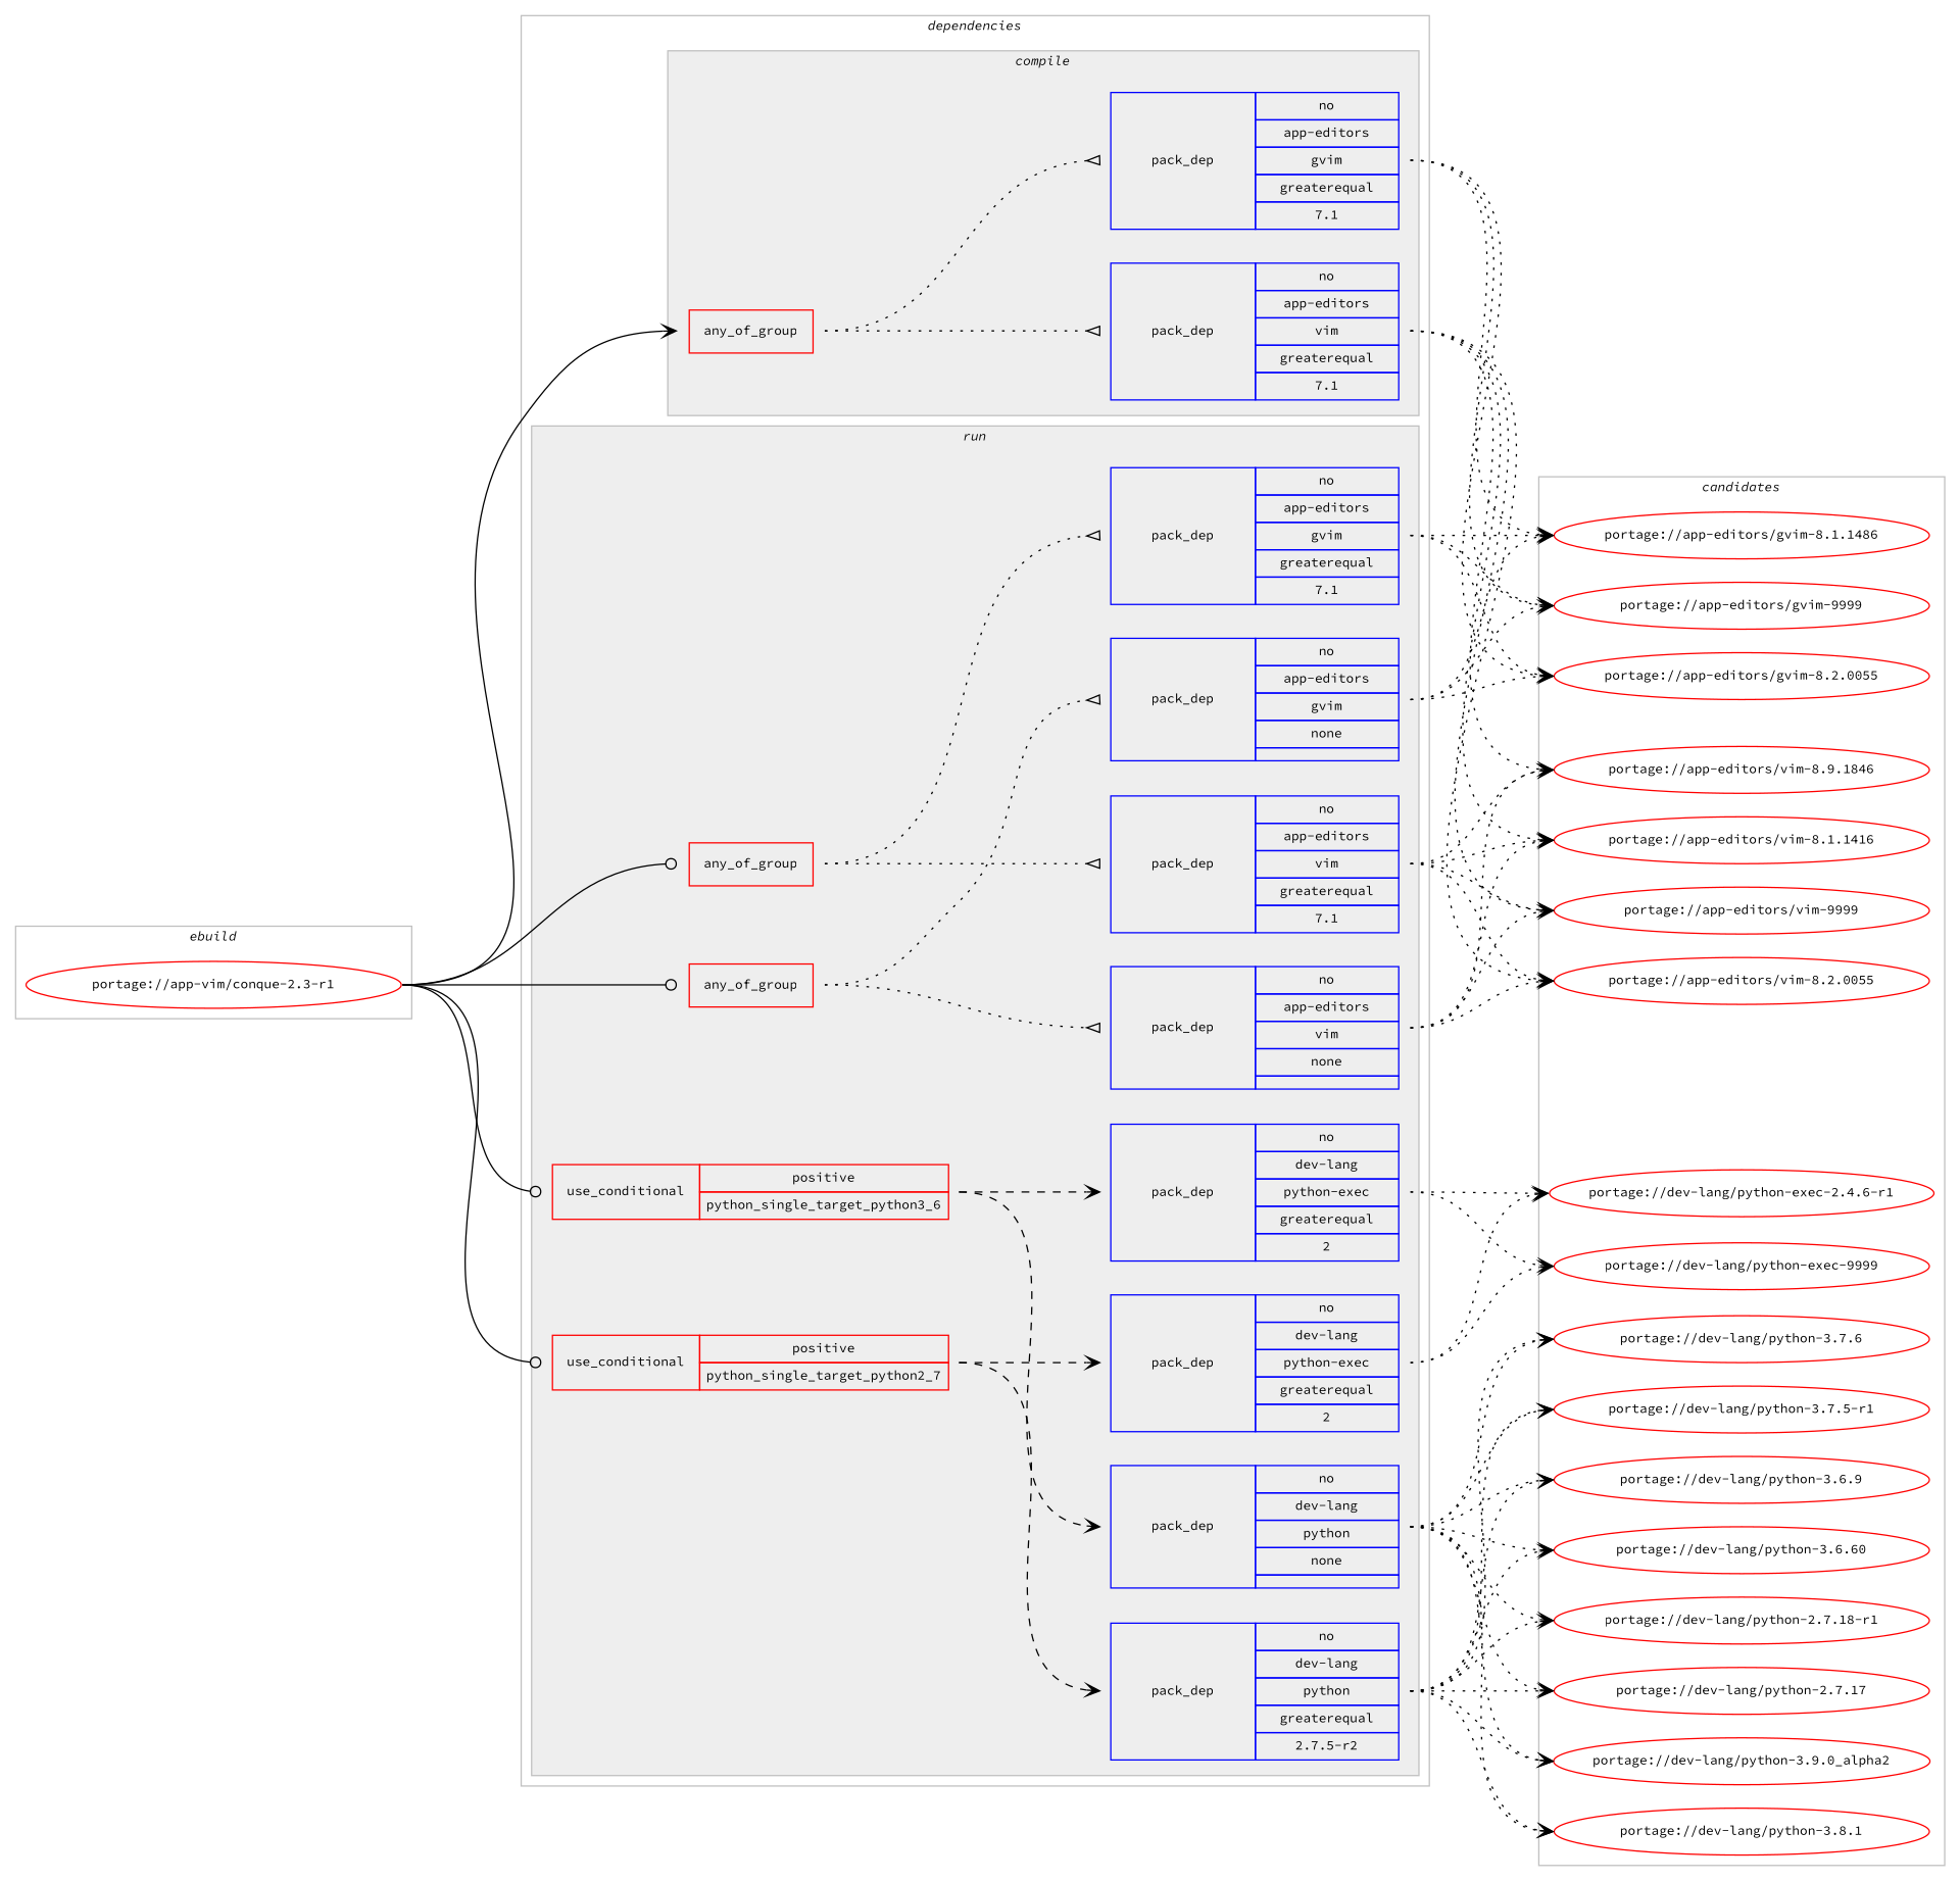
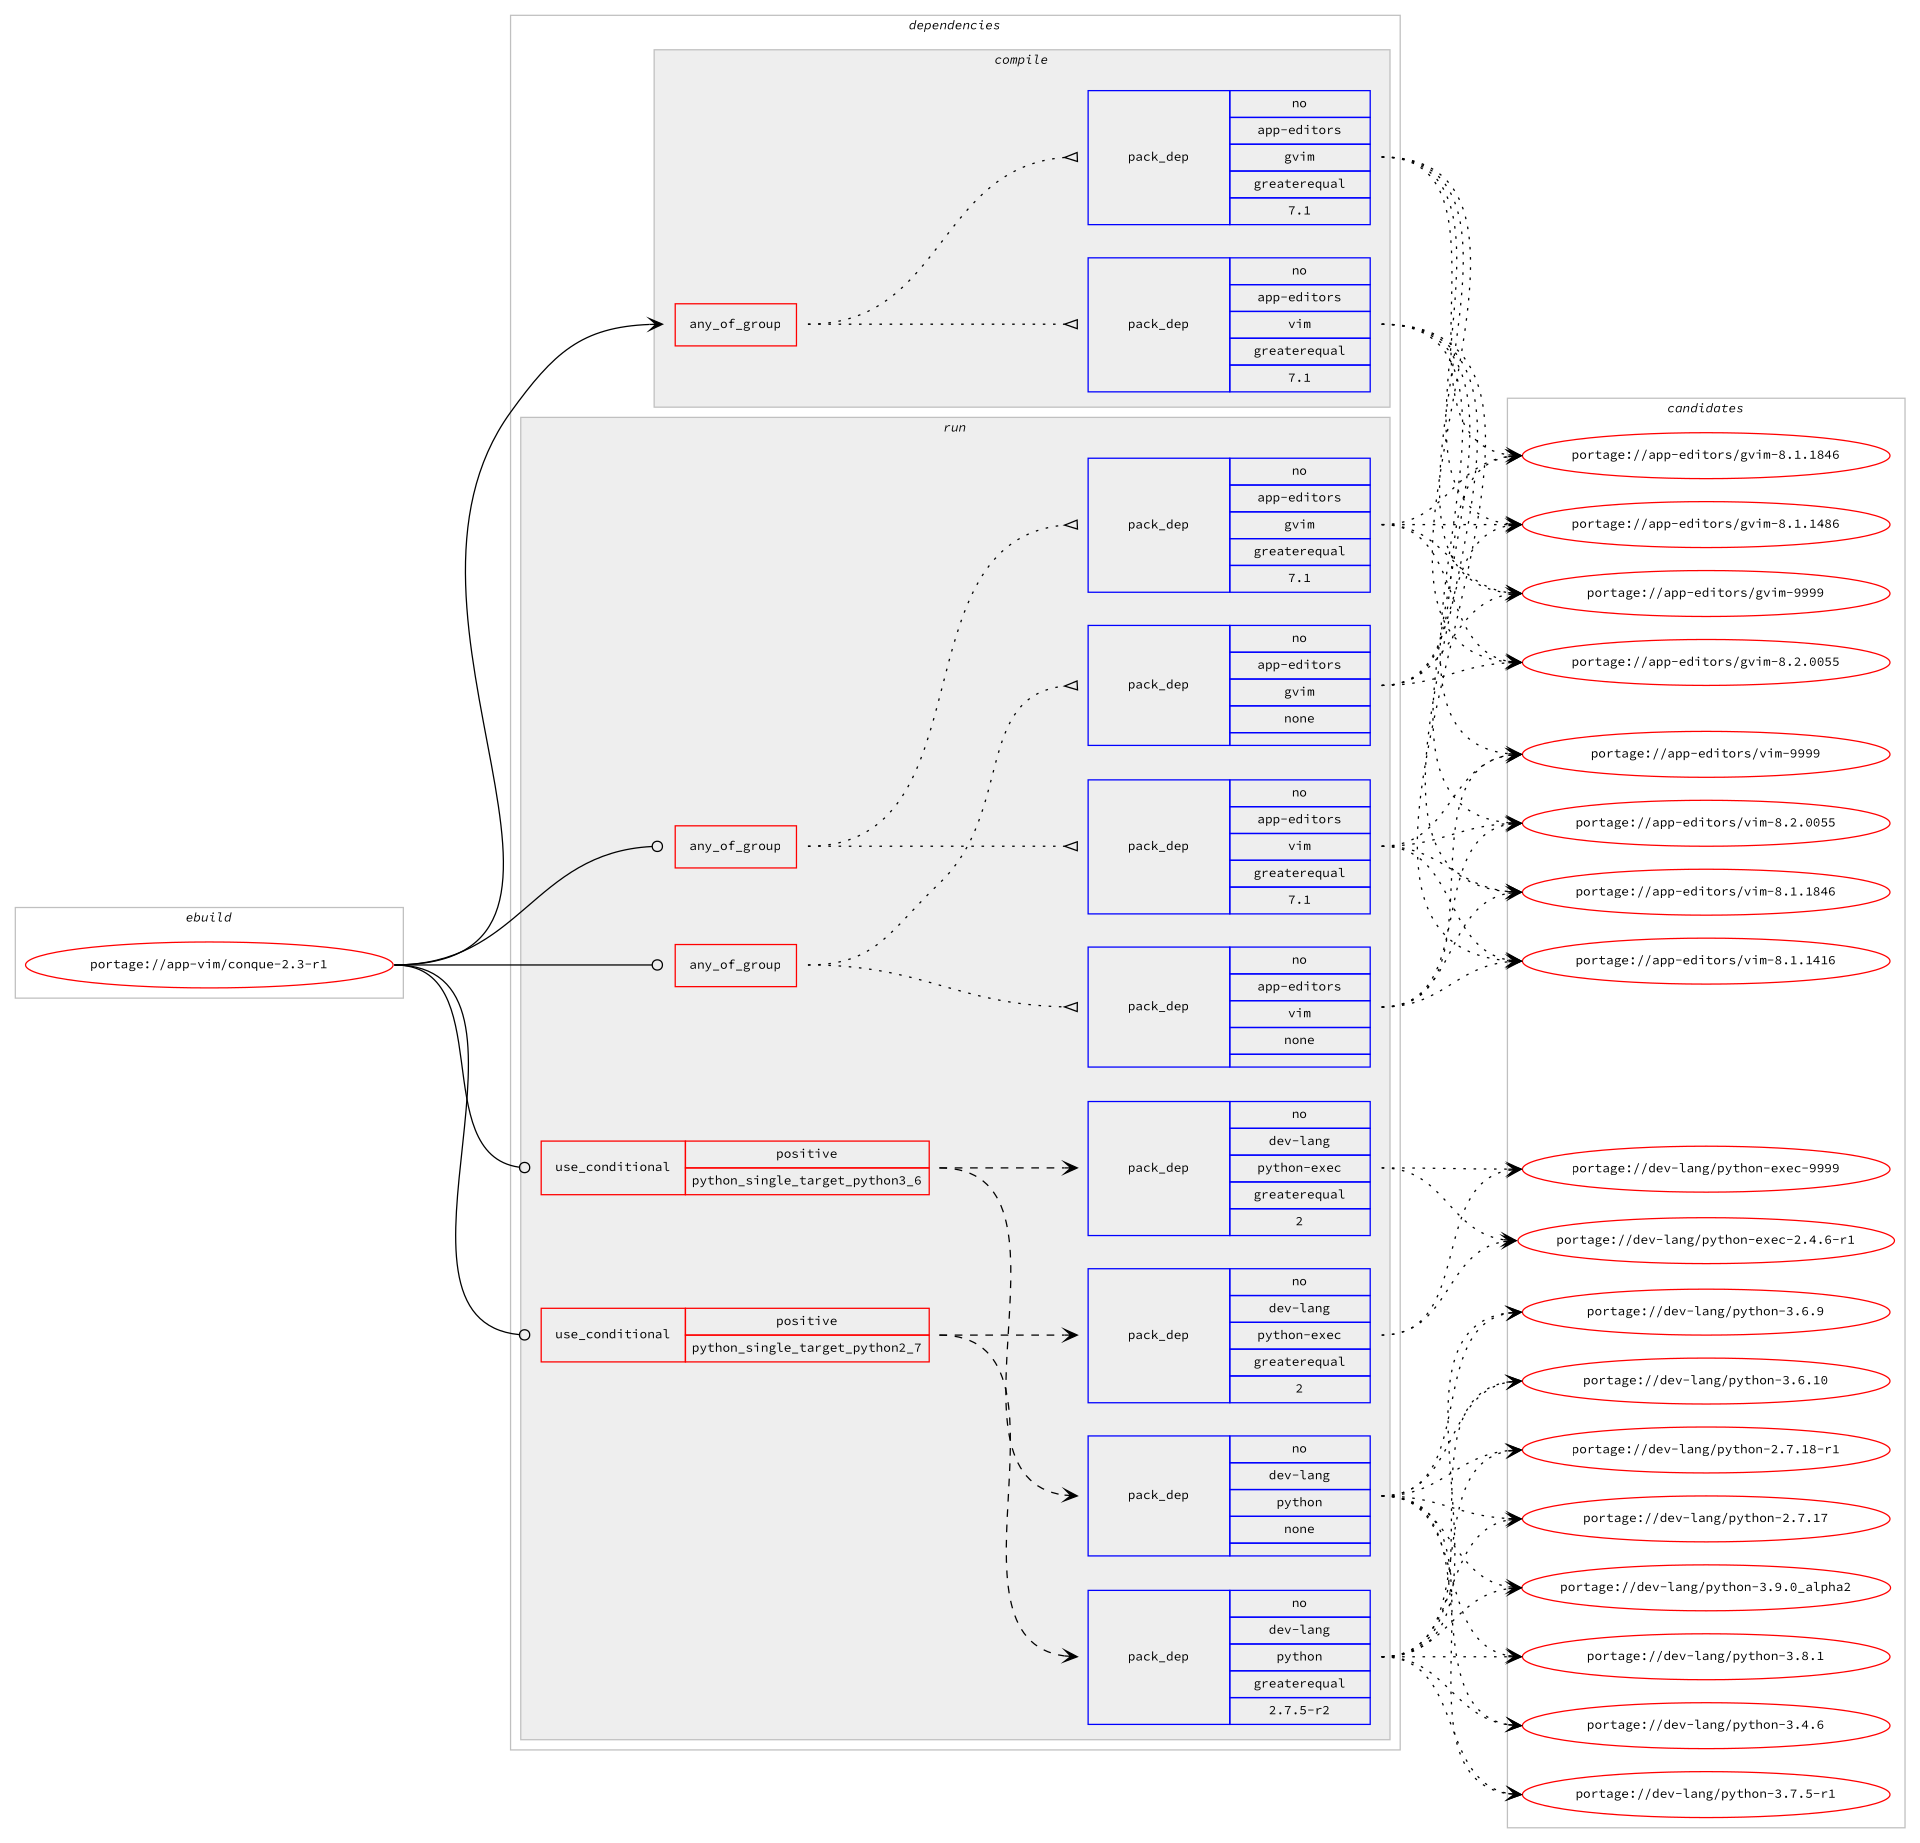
  digraph {
    compound=true
    concentrate=true
    fontname="Source Code Pro"
    fontsize=10
    newrank=true
    rankdir=LR
    ranksep=1.5
    node [color=red fontname="Source Code Pro" fontsize=10]
    edge [arrowhead=vee fontname="Source Code Pro" headport=w style=dotted tailport=e weight=100]
    n1 [label="portage://app-vim/conque-2.3-r1" width=4]
    n2 [color=blue label=<<TABLE BORDER="0" CELLBORDER="1" CELLSPACING="0" CELLPADDING="4" WIDTH="220"><TR><TD ROWSPAN="6" CELLPADDING="30">pack_dep</TD></TR><TR><TD WIDTH="110">no</TD></TR><TR><TD>app-editors</TD></TR><TR><TD>vim</TD></TR><TR><TD>greaterequal</TD></TR><TR><TD>7.1</TD></TR></TABLE>> shape=none]
    n3 [color=blue label=<<TABLE BORDER="0" CELLBORDER="1" CELLSPACING="0" CELLPADDING="4" WIDTH="220"><TR><TD ROWSPAN="6" CELLPADDING="30">pack_dep</TD></TR><TR><TD WIDTH="110">no</TD></TR><TR><TD>app-editors</TD></TR><TR><TD>gvim</TD></TR><TR><TD>greaterequal</TD></TR><TR><TD>7.1</TD></TR></TABLE>> shape=none]
    n4 [label=<<TABLE BORDER="0" CELLBORDER="1" CELLSPACING="0" CELLPADDING="4"><TR><TD CELLPADDING="10">any_of_group</TD></TR></TABLE>> shape=none]
    n5 [color=blue label=<<TABLE BORDER="0" CELLBORDER="1" CELLSPACING="0" CELLPADDING="4" WIDTH="220"><TR><TD ROWSPAN="6" CELLPADDING="30">pack_dep</TD></TR><TR><TD WIDTH="110">no</TD></TR><TR><TD>app-editors</TD></TR><TR><TD>vim</TD></TR><TR><TD>greaterequal</TD></TR><TR><TD>7.1</TD></TR></TABLE>> shape=none]
    n6 [color=blue label=<<TABLE BORDER="0" CELLBORDER="1" CELLSPACING="0" CELLPADDING="4" WIDTH="220"><TR><TD ROWSPAN="6" CELLPADDING="30">pack_dep</TD></TR><TR><TD WIDTH="110">no</TD></TR><TR><TD>app-editors</TD></TR><TR><TD>gvim</TD></TR><TR><TD>greaterequal</TD></TR><TR><TD>7.1</TD></TR></TABLE>> shape=none]
    n7 [label=<<TABLE BORDER="0" CELLBORDER="1" CELLSPACING="0" CELLPADDING="4"><TR><TD CELLPADDING="10">any_of_group</TD></TR></TABLE>> shape=none]
    n8 [color=blue label=<<TABLE BORDER="0" CELLBORDER="1" CELLSPACING="0" CELLPADDING="4" WIDTH="220"><TR><TD ROWSPAN="6" CELLPADDING="30">pack_dep</TD></TR><TR><TD WIDTH="110">no</TD></TR><TR><TD>app-editors</TD></TR><TR><TD>vim</TD></TR><TR><TD>none</TD></TR><TR><TD></TD></TR></TABLE>> shape=none]
    n9 [color=blue label=<<TABLE BORDER="0" CELLBORDER="1" CELLSPACING="0" CELLPADDING="4" WIDTH="220"><TR><TD ROWSPAN="6" CELLPADDING="30">pack_dep</TD></TR><TR><TD WIDTH="110">no</TD></TR><TR><TD>app-editors</TD></TR><TR><TD>gvim</TD></TR><TR><TD>none</TD></TR><TR><TD></TD></TR></TABLE>> shape=none]
    n10 [label=<<TABLE BORDER="0" CELLBORDER="1" CELLSPACING="0" CELLPADDING="4"><TR><TD CELLPADDING="10">any_of_group</TD></TR></TABLE>> shape=none]
    n11 [color=blue label=<<TABLE BORDER="0" CELLBORDER="1" CELLSPACING="0" CELLPADDING="4" WIDTH="220"><TR><TD ROWSPAN="6" CELLPADDING="30">pack_dep</TD></TR><TR><TD WIDTH="110">no</TD></TR><TR><TD>dev-lang</TD></TR><TR><TD>python</TD></TR><TR><TD>greaterequal</TD></TR><TR><TD>2.7.5-r2</TD></TR></TABLE>> shape=none]
    n12 [color=blue label=<<TABLE BORDER="0" CELLBORDER="1" CELLSPACING="0" CELLPADDING="4" WIDTH="220"><TR><TD ROWSPAN="6" CELLPADDING="30">pack_dep</TD></TR><TR><TD WIDTH="110">no</TD></TR><TR><TD>dev-lang</TD></TR><TR><TD>python-exec</TD></TR><TR><TD>greaterequal</TD></TR><TR><TD>2</TD></TR></TABLE>> shape=none]
    n13 [label=<<TABLE BORDER="0" CELLBORDER="1" CELLSPACING="0" CELLPADDING="4"><TR><TD ROWSPAN="3" CELLPADDING="10">use_conditional</TD></TR><TR><TD>positive</TD></TR><TR><TD>python_single_target_python2_7</TD></TR></TABLE>> shape=none]
    n14 [color=blue label=<<TABLE BORDER="0" CELLBORDER="1" CELLSPACING="0" CELLPADDING="4" WIDTH="220"><TR><TD ROWSPAN="6" CELLPADDING="30">pack_dep</TD></TR><TR><TD WIDTH="110">no</TD></TR><TR><TD>dev-lang</TD></TR><TR><TD>python</TD></TR><TR><TD>none</TD></TR><TR><TD></TD></TR></TABLE>> shape=none]
    n15 [color=blue label=<<TABLE BORDER="0" CELLBORDER="1" CELLSPACING="0" CELLPADDING="4" WIDTH="220"><TR><TD ROWSPAN="6" CELLPADDING="30">pack_dep</TD></TR><TR><TD WIDTH="110">no</TD></TR><TR><TD>dev-lang</TD></TR><TR><TD>python-exec</TD></TR><TR><TD>greaterequal</TD></TR><TR><TD>2</TD></TR></TABLE>> shape=none]
    n16 [label=<<TABLE BORDER="0" CELLBORDER="1" CELLSPACING="0" CELLPADDING="4"><TR><TD ROWSPAN="3" CELLPADDING="10">use_conditional</TD></TR><TR><TD>positive</TD></TR><TR><TD>python_single_target_python3_6</TD></TR></TABLE>> shape=none]
    n17 [label="portage://app-editors/gvim-9999" width=4]
    n18 [label="portage://app-editors/gvim-8.2.0055" width=4]
+   n19 [label="portage://app-editors/gvim-8.1.1846" width=4]
    n20 [label="portage://app-editors/gvim-8.1.1486" width=4]
    n21 [label="portage://app-editors/vim-9999" width=4]
    n22 [label="portage://app-editors/vim-8.2.0055" width=4]
-   n23 [label="portage://app-editors/vim-8.9.1846" width=4]
+   n23 [label="portage://app-editors/vim-8.1.1846" width=4]
    n24 [label="portage://app-editors/vim-8.1.1416" width=4]
    n25 [label="portage://dev-lang/python-3.9.0_alpha2" width=4]
    n26 [label="portage://dev-lang/python-3.8.1" width=4]
-   n27 [label="portage://dev-lang/python-3.7.6" width=4]
+   n27 [label="portage://dev-lang/python-3.4.6" width=4]
    n28 [label="portage://dev-lang/python-3.7.5-r1" width=4]
    n29 [label="portage://dev-lang/python-3.6.9" width=4]
-   n30 [label="portage://dev-lang/python-3.6.60" width=4]
+   n30 [label="portage://dev-lang/python-3.6.10" width=4]
    n31 [label="portage://dev-lang/python-2.7.18-r1" width=4]
    n32 [label="portage://dev-lang/python-2.7.17" width=4]
    n33 [label="portage://dev-lang/python-exec-9999" width=4]
    n34 [label="portage://dev-lang/python-exec-2.4.6-r1" width=4]
    subgraph cluster_1 {
      color=gray
      label=<<i>ebuild</i>>
      n1
    }
    subgraph cluster_2 {
      color=gray
      label=<<i>dependencies</i>>
      subgraph cluster_3 {
        color=gray
        fillcolor="#eeeeee"
        label=<<i>compile</i>>
        style=filled
        subgraph sub_4 {
          color=gray
          fillcolor="#eeeeee"
          label=<<i>compile</i>>
          style=filled
          n4
          subgraph sub_5 {
            color=gray
            fillcolor="#eeeeee"
            label=<<i>compile</i>>
            style=filled
            n2
          }
          subgraph sub_6 {
            color=gray
            fillcolor="#eeeeee"
            label=<<i>compile</i>>
            style=filled
            n3
          }
        }
      }
      subgraph cluster_7 {
        color=gray
        fillcolor="#eeeeee"
        label=<<i>compile and run</i>>
        style=filled
      }
      subgraph cluster_8 {
        color=gray
        fillcolor="#eeeeee"
        label=<<i>run</i>>
        style=filled
        subgraph sub_9 {
          color=gray
          fillcolor="#eeeeee"
          label=<<i>run</i>>
          style=filled
          n7
          subgraph sub_10 {
            color=gray
            fillcolor="#eeeeee"
            label=<<i>run</i>>
            style=filled
            n5
          }
          subgraph sub_11 {
            color=gray
            fillcolor="#eeeeee"
            label=<<i>run</i>>
            style=filled
            n6
          }
        }
        subgraph sub_12 {
          color=gray
          fillcolor="#eeeeee"
          label=<<i>run</i>>
          style=filled
          n10
          subgraph sub_13 {
            color=gray
            fillcolor="#eeeeee"
            label=<<i>run</i>>
            style=filled
            n8
          }
          subgraph sub_14 {
            color=gray
            fillcolor="#eeeeee"
            label=<<i>run</i>>
            style=filled
            n9
          }
        }
        subgraph sub_15 {
          color=gray
          fillcolor="#eeeeee"
          label=<<i>run</i>>
          style=filled
          n13
          subgraph sub_16 {
            color=gray
            fillcolor="#eeeeee"
            label=<<i>run</i>>
            style=filled
            n11
          }
          subgraph sub_17 {
            color=gray
            fillcolor="#eeeeee"
            label=<<i>run</i>>
            style=filled
            n12
          }
        }
        subgraph sub_18 {
          color=gray
          fillcolor="#eeeeee"
          label=<<i>run</i>>
          style=filled
          n16
          subgraph sub_19 {
            color=gray
            fillcolor="#eeeeee"
            label=<<i>run</i>>
            style=filled
            n14
          }
          subgraph sub_20 {
            color=gray
            fillcolor="#eeeeee"
            label=<<i>run</i>>
            style=filled
            n15
          }
        }
      }
    }
    subgraph cluster_21 {
      color=gray
      label=<<i>candidates</i>>
      rank=same
      subgraph sub_22 {
        color=black
        label=<<i>candidates</i>>
        nodesep=1
        rank=same
        n17
        n18
+       n19
        n20
      }
      subgraph sub_23 {
        color=black
        label=<<i>candidates</i>>
        nodesep=1
        rank=same
        n21
        n22
        n23
        n24
      }
      subgraph sub_24 {
        color=black
        label=<<i>candidates</i>>
        nodesep=1
        rank=same
        n21
        n22
        n23
        n24
      }
      subgraph sub_25 {
        color=black
        label=<<i>candidates</i>>
        nodesep=1
        rank=same
        n17
        n18
+       n19
        n20
      }
      subgraph sub_26 {
        color=black
        label=<<i>candidates</i>>
        nodesep=1
        rank=same
        n21
        n22
        n23
        n24
      }
      subgraph sub_27 {
        color=black
        label=<<i>candidates</i>>
        nodesep=1
        rank=same
        n17
        n18
+       n19
        n20
      }
      subgraph sub_28 {
        color=black
        label=<<i>candidates</i>>
        nodesep=1
        rank=same
        n25
        n26
        n27
        n28
        n29
        n30
        n31
        n32
      }
      subgraph sub_29 {
        color=black
        label=<<i>candidates</i>>
        nodesep=1
        rank=same
        n33
        n34
      }
      subgraph sub_30 {
        color=black
        label=<<i>candidates</i>>
        nodesep=1
        rank=same
        n25
        n26
        n27
        n28
        n29
        n30
        n31
        n32
      }
      subgraph sub_31 {
        color=black
        label=<<i>candidates</i>>
        nodesep=1
        rank=same
        n33
        n34
      }
    }
    n1 -> n4 [style=solid weight=20]
    n1 -> n7 [arrowhead=odot style=solid weight=20]
    n1 -> n10 [arrowhead=odot style=solid weight=20]
    n1 -> n13 [arrowhead=odot style=solid weight=20]
    n1 -> n16 [arrowhead=odot style=solid weight=20]
    n2 -> n21
    n2 -> n22
    n2 -> n23
    n2 -> n24
    n3 -> n17
    n3 -> n18
+   n3 -> n19
    n3 -> n20
    n4 -> n2 [arrowhead=oinv weight=20]
    n4 -> n3 [arrowhead=oinv weight=20]
    n5 -> n21
    n5 -> n22
    n5 -> n23
    n5 -> n24
    n6 -> n17
    n6 -> n18
+   n6 -> n19
    n6 -> n20
    n7 -> n5 [arrowhead=oinv weight=20]
    n7 -> n6 [arrowhead=oinv weight=20]
    n8 -> n21
    n8 -> n22
    n8 -> n23
    n8 -> n24
    n9 -> n17
    n9 -> n18
+   n9 -> n19
    n9 -> n20
    n10 -> n8 [arrowhead=oinv weight=20]
    n10 -> n9 [arrowhead=oinv weight=20]
    n11 -> n25
    n11 -> n26
    n11 -> n27
    n11 -> n28
    n11 -> n29
    n11 -> n30
    n11 -> n31
    n11 -> n32
    n12 -> n33
    n12 -> n34
    n13 -> n11 [style=dashed weight=20]
    n13 -> n12 [style=dashed weight=20]
    n14 -> n25
    n14 -> n26
    n14 -> n27
    n14 -> n28
    n14 -> n29
    n14 -> n30
    n14 -> n31
    n14 -> n32
    n15 -> n33
    n15 -> n34
    n16 -> n14 [style=dashed weight=20]
    n16 -> n15 [style=dashed weight=20]
  }
